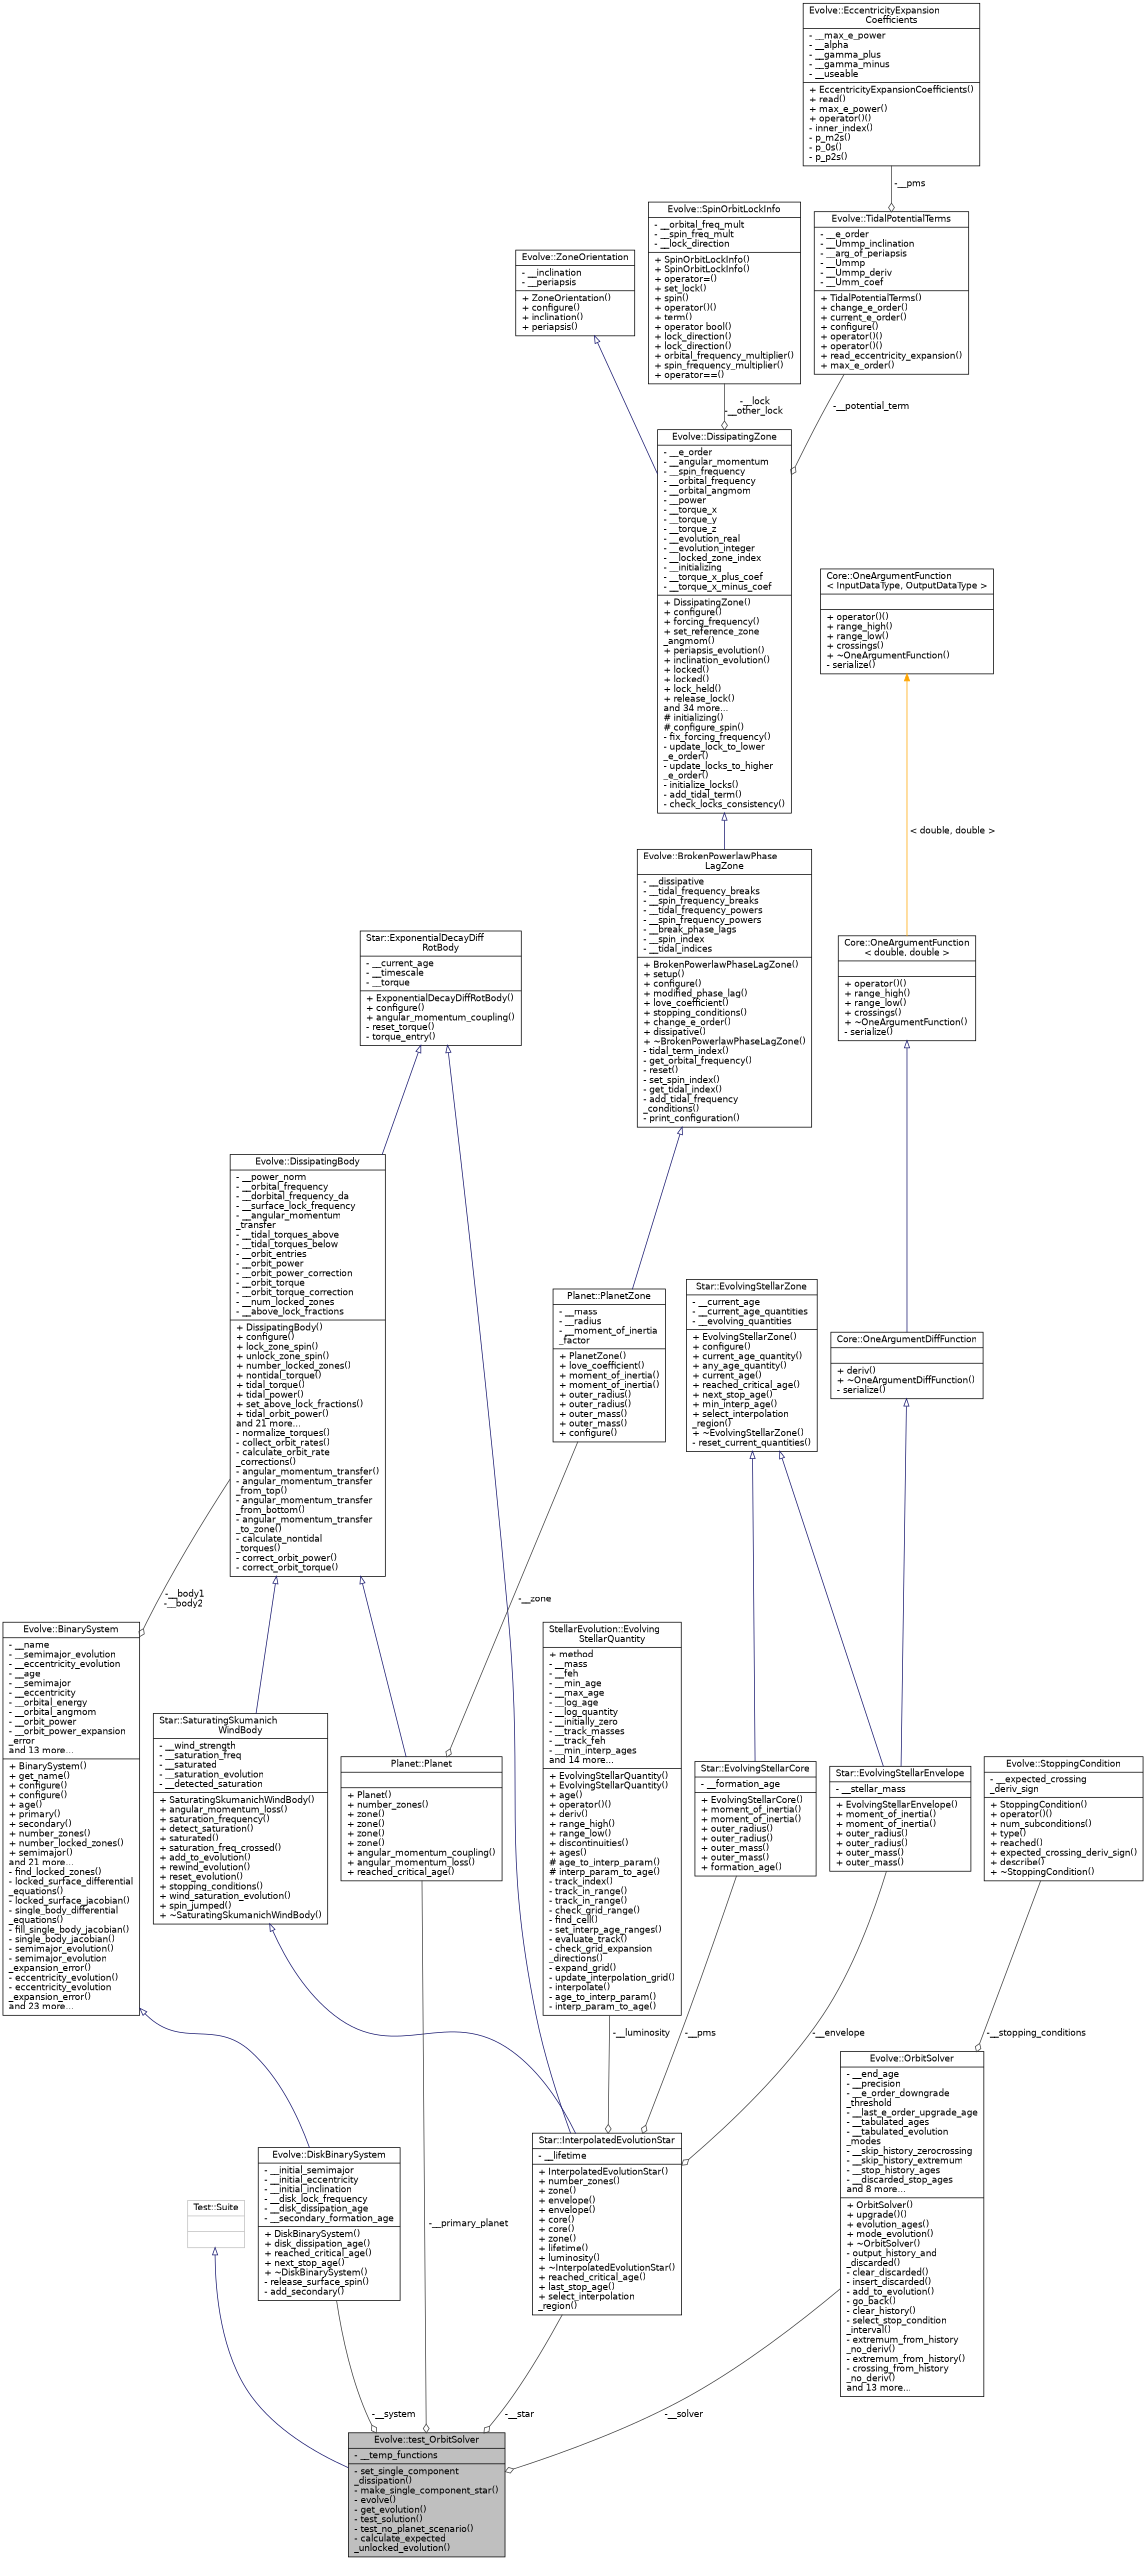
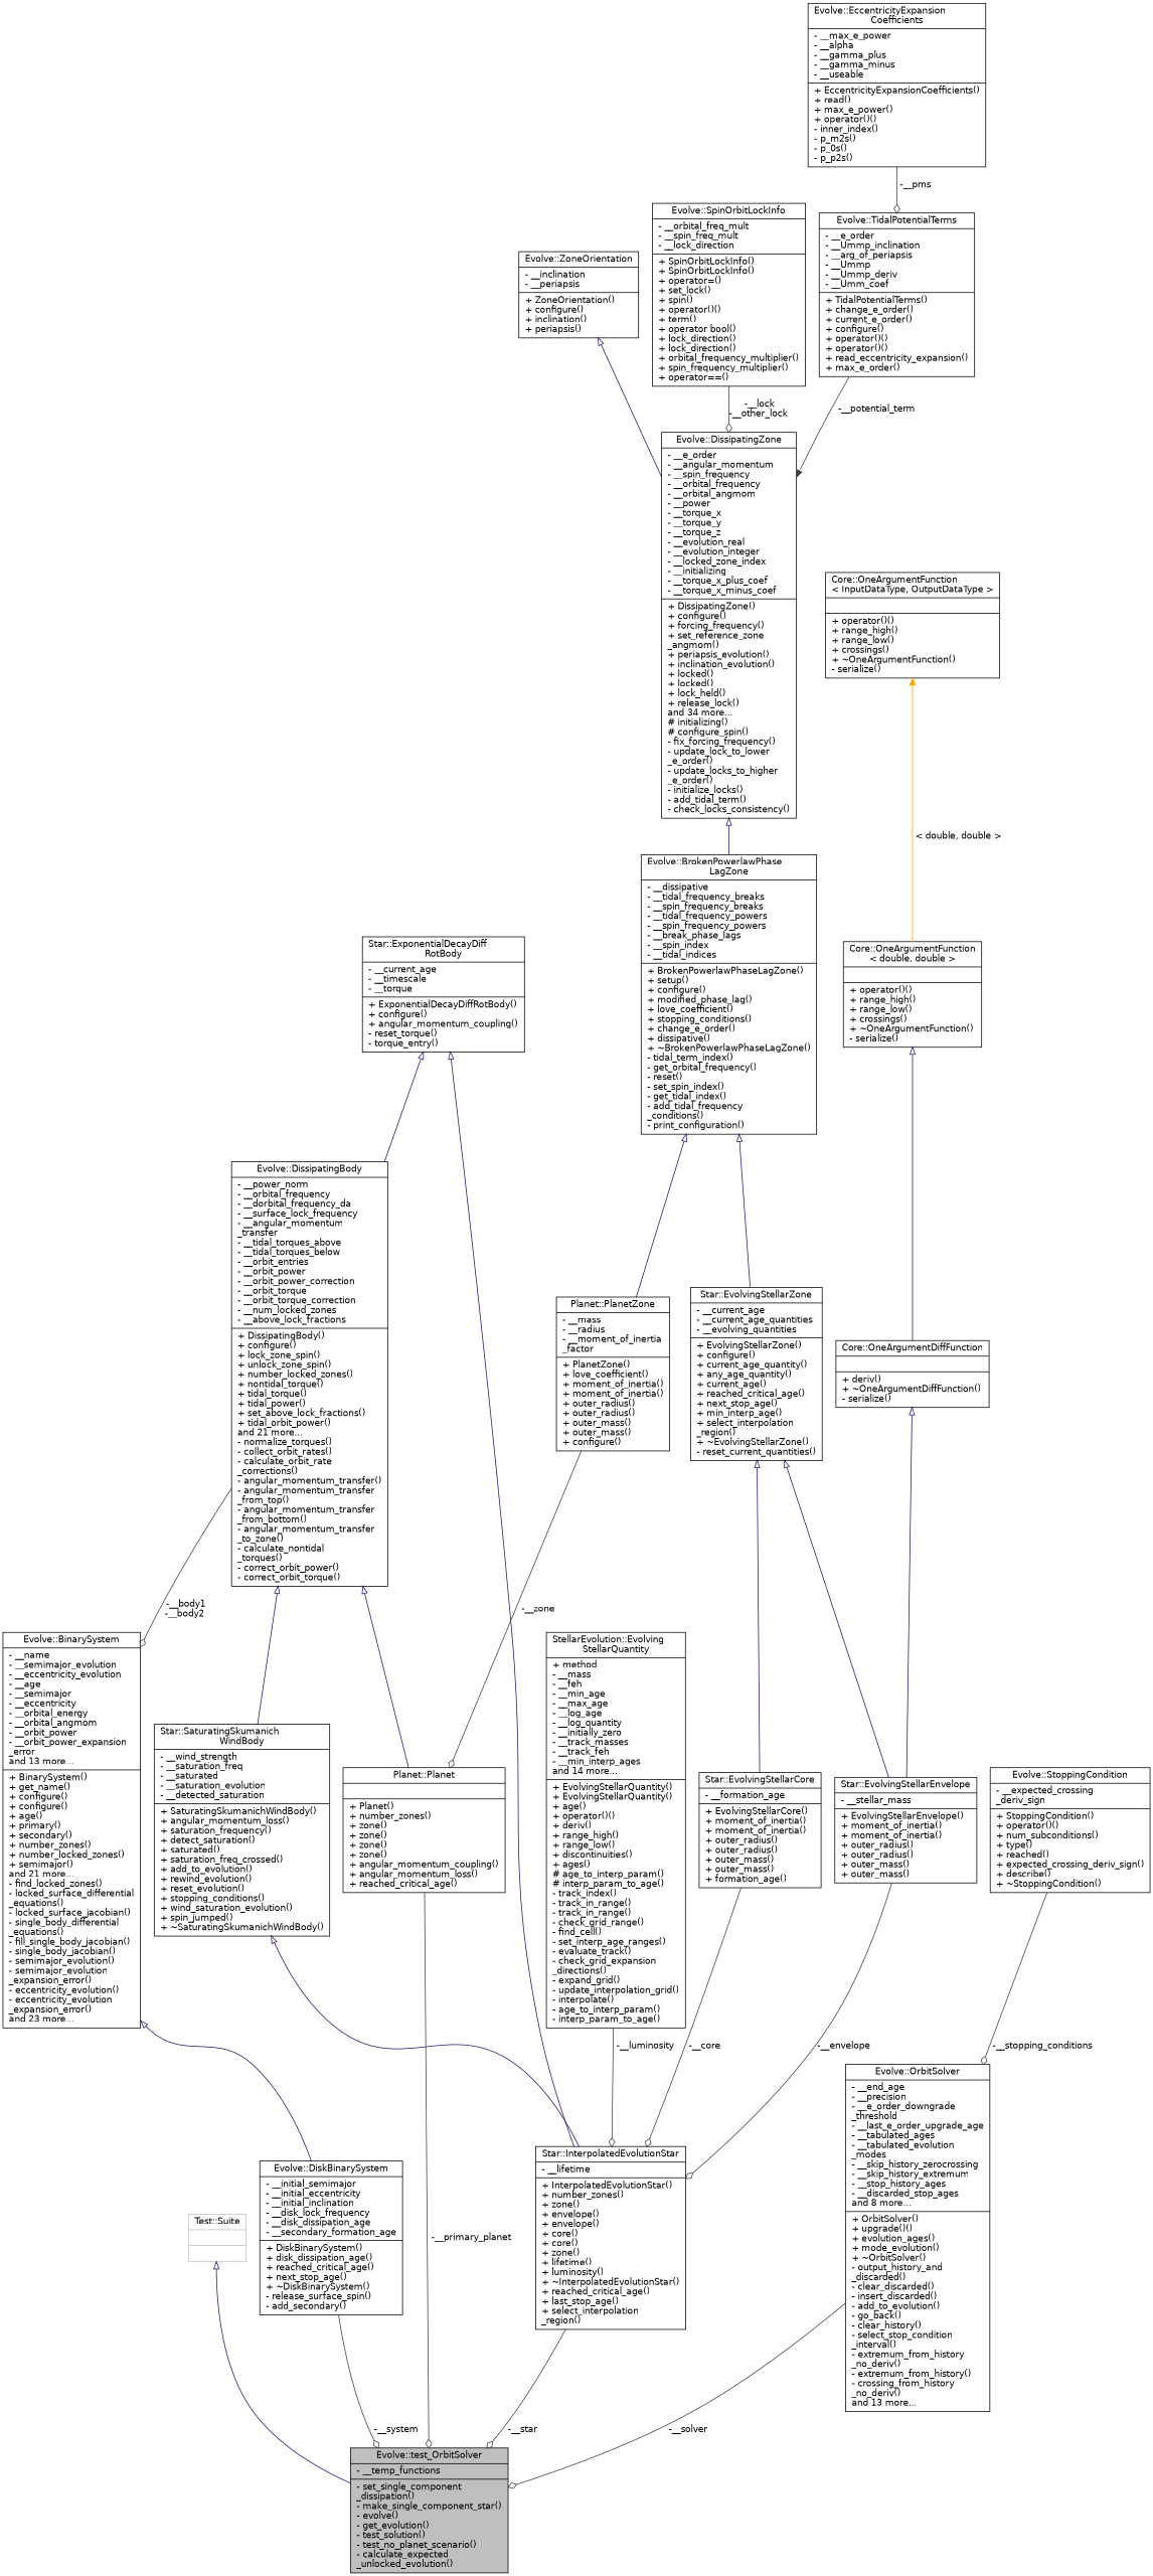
  digraph {
    node [color=black fillcolor=white fontname=Helvetica fontsize=12 shape=record style=filled]
    edge [arrowtail=onormal color=midnightblue dir=back fontname=Helvetica fontsize=12 labelfontname=Helvetica labelfontsize=12 style=solid]
    n1 [fillcolor=grey75 fontcolor=black height=0.2 label="{Evolve::test_OrbitSolver\n|- __temp_functions\l|- set_single_component\l_dissipation()\l- make_single_component_star()\l- evolve()\l- get_evolution()\l- test_solution()\l- test_no_planet_scenario()\l- calculate_expected\l_unlocked_evolution()\l}" width=0.4]
    n2 [color=grey75 height=0.2 label="{Test::Suite\n||}" width=0.4]
    n3 [height=0.2 label="{Star::InterpolatedEvolutionStar\n|- __lifetime\l|+ InterpolatedEvolutionStar()\l+ number_zones()\l+ zone()\l+ envelope()\l+ envelope()\l+ core()\l+ core()\l+ zone()\l+ lifetime()\l+ luminosity()\l+ ~InterpolatedEvolutionStar()\l+ reached_critical_age()\l+ last_stop_age()\l+ select_interpolation\l_region()\l}" width=0.4]
    n4 [height=0.2 label="{Star::SaturatingSkumanich\lWindBody\n|- __wind_strength\l- __saturation_freq\l- __saturated\l- __saturation_evolution\l- __detected_saturation\l|+ SaturatingSkumanichWindBody()\l+ angular_momentum_loss()\l+ saturation_frequency()\l+ detect_saturation()\l+ saturated()\l+ saturation_freq_crossed()\l+ add_to_evolution()\l+ rewind_evolution()\l+ reset_evolution()\l+ stopping_conditions()\l+ wind_saturation_evolution()\l+ spin_jumped()\l+ ~SaturatingSkumanichWindBody()\l}" width=0.4]
    n5 [height=0.2 label="{Evolve::DissipatingBody\n|- __power_norm\l- __orbital_frequency\l- __dorbital_frequency_da\l- __surface_lock_frequency\l- __angular_momentum\l_transfer\l- __tidal_torques_above\l- __tidal_torques_below\l- __orbit_entries\l- __orbit_power\l- __orbit_power_correction\l- __orbit_torque\l- __orbit_torque_correction\l- __num_locked_zones\l- __above_lock_fractions\l|+ DissipatingBody()\l+ configure()\l+ lock_zone_spin()\l+ unlock_zone_spin()\l+ number_locked_zones()\l+ nontidal_torque()\l+ tidal_torque()\l+ tidal_power()\l+ set_above_lock_fractions()\l+ tidal_orbit_power()\land 21 more...\l- normalize_torques()\l- collect_orbit_rates()\l- calculate_orbit_rate\l_corrections()\l- angular_momentum_transfer()\l- angular_momentum_transfer\l_from_top()\l- angular_momentum_transfer\l_from_bottom()\l- angular_momentum_transfer\l_to_zone()\l- calculate_nontidal\l_torques()\l- correct_orbit_power()\l- correct_orbit_torque()\l}" width=0.4]
    n6 [height=0.2 label="{Evolve::BinarySystem\n|- __name\l- __semimajor_evolution\l- __eccentricity_evolution\l- __age\l- __semimajor\l- __eccentricity\l- __orbital_energy\l- __orbital_angmom\l- __orbit_power\l- __orbit_power_expansion\l_error\land 13 more...\l|+ BinarySystem()\l+ get_name()\l+ configure()\l+ configure()\l+ age()\l+ primary()\l+ secondary()\l+ number_zones()\l+ number_locked_zones()\l+ semimajor()\land 21 more...\l- find_locked_zones()\l- locked_surface_differential\l_equations()\l- locked_surface_jacobian()\l- single_body_differential\l_equations()\l- fill_single_body_jacobian()\l- single_body_jacobian()\l- semimajor_evolution()\l- semimajor_evolution\l_expansion_error()\l- eccentricity_evolution()\l- eccentricity_evolution\l_expansion_error()\land 23 more...\l}" width=0.4]
    n7 [height=0.2 label="{Planet::Planet\n||+ Planet()\l+ number_zones()\l+ zone()\l+ zone()\l+ zone()\l+ zone()\l+ angular_momentum_coupling()\l+ angular_momentum_loss()\l+ reached_critical_age()\l}" width=0.4]
    n8 [height=0.2 label="{Star::ExponentialDecayDiff\lRotBody\n|- __current_age\l- __timescale\l- __torque\l|+ ExponentialDecayDiffRotBody()\l+ configure()\l+ angular_momentum_coupling()\l- reset_torque()\l- torque_entry()\l}" width=0.4]
    n9 [height=0.2 label="{Evolve::DiskBinarySystem\n|- __initial_semimajor\l- __initial_eccentricity\l- __initial_inclination\l- __disk_lock_frequency\l- __disk_dissipation_age\l- __secondary_formation_age\l|+ DiskBinarySystem()\l+ disk_dissipation_age()\l+ reached_critical_age()\l+ next_stop_age()\l+ ~DiskBinarySystem()\l- release_surface_spin()\l- add_secondary()\l}" width=0.4]
    n10 [height=0.2 label="{Star::EvolvingStellarCore\n|- __formation_age\l|+ EvolvingStellarCore()\l+ moment_of_inertia()\l+ moment_of_inertia()\l+ outer_radius()\l+ outer_radius()\l+ outer_mass()\l+ outer_mass()\l+ formation_age()\l}" width=0.4]
    n11 [height=0.2 label="{Star::EvolvingStellarZone\n|- __current_age\l- __current_age_quantities\l- __evolving_quantities\l|+ EvolvingStellarZone()\l+ configure()\l+ current_age_quantity()\l+ any_age_quantity()\l+ current_age()\l+ reached_critical_age()\l+ next_stop_age()\l+ min_interp_age()\l+ select_interpolation\l_region()\l+ ~EvolvingStellarZone()\l- reset_current_quantities()\l}" width=0.4]
    n12 [height=0.2 label="{Star::EvolvingStellarEnvelope\n|- __stellar_mass\l|+ EvolvingStellarEnvelope()\l+ moment_of_inertia()\l+ moment_of_inertia()\l+ outer_radius()\l+ outer_radius()\l+ outer_mass()\l+ outer_mass()\l}" width=0.4]
    n13 [height=0.2 label="{Evolve::BrokenPowerlawPhase\lLagZone\n|- __dissipative\l- __tidal_frequency_breaks\l- __spin_frequency_breaks\l- __tidal_frequency_powers\l- __spin_frequency_powers\l- __break_phase_lags\l- __spin_index\l- __tidal_indices\l|+ BrokenPowerlawPhaseLagZone()\l+ setup()\l+ configure()\l+ modified_phase_lag()\l+ love_coefficient()\l+ stopping_conditions()\l+ change_e_order()\l+ dissipative()\l+ ~BrokenPowerlawPhaseLagZone()\l- tidal_term_index()\l- get_orbital_frequency()\l- reset()\l- set_spin_index()\l- get_tidal_index()\l- add_tidal_frequency\l_conditions()\l- print_configuration()\l}" width=0.4]
    n14 [height=0.2 label="{Planet::PlanetZone\n|- __mass\l- __radius\l- __moment_of_inertia\l_factor\l|+ PlanetZone()\l+ love_coefficient()\l+ moment_of_inertia()\l+ moment_of_inertia()\l+ outer_radius()\l+ outer_radius()\l+ outer_mass()\l+ outer_mass()\l+ configure()\l}" width=0.4]
    n15 [height=0.2 label="{Evolve::DissipatingZone\n|- __e_order\l- __angular_momentum\l- __spin_frequency\l- __orbital_frequency\l- __orbital_angmom\l- __power\l- __torque_x\l- __torque_y\l- __torque_z\l- __evolution_real\l- __evolution_integer\l- __locked_zone_index\l- __initializing\l- __torque_x_plus_coef\l- __torque_x_minus_coef\l|+ DissipatingZone()\l+ configure()\l+ forcing_frequency()\l+ set_reference_zone\l_angmom()\l+ periapsis_evolution()\l+ inclination_evolution()\l+ locked()\l+ locked()\l+ lock_held()\l+ release_lock()\land 34 more...\l# initializing()\l# configure_spin()\l- fix_forcing_frequency()\l- update_lock_to_lower\l_e_order()\l- update_locks_to_higher\l_e_order()\l- initialize_locks()\l- add_tidal_term()\l- check_locks_consistency()\l}" width=0.4]
    n16 [height=0.2 label="{Evolve::ZoneOrientation\n|- __inclination\l- __periapsis\l|+ ZoneOrientation()\l+ configure()\l+ inclination()\l+ periapsis()\l}" width=0.4]
    n17 [height=0.2 label="{Evolve::SpinOrbitLockInfo\n|- __orbital_freq_mult\l- __spin_freq_mult\l- __lock_direction\l|+ SpinOrbitLockInfo()\l+ SpinOrbitLockInfo()\l+ operator=()\l+ set_lock()\l+ spin()\l+ operator()()\l+ term()\l+ operator bool()\l+ lock_direction()\l+ lock_direction()\l+ orbital_frequency_multiplier()\l+ spin_frequency_multiplier()\l+ operator==()\l}" width=0.4]
    n18 [height=0.2 label="{Evolve::TidalPotentialTerms\n|- __e_order\l- __Ummp_inclination\l- __arg_of_periapsis\l- __Ummp\l- __Ummp_deriv\l- __Umm_coef\l|+ TidalPotentialTerms()\l+ change_e_order()\l+ current_e_order()\l+ configure()\l+ operator()()\l+ operator()()\l+ read_eccentricity_expansion()\l+ max_e_order()\l}" width=0.4]
    n19 [height=0.2 label="{Evolve::EccentricityExpansion\lCoefficients\n|- __max_e_power\l- __alpha\l- __gamma_plus\l- __gamma_minus\l- __useable\l|+ EccentricityExpansionCoefficients()\l+ read()\l+ max_e_power()\l+ operator()()\l- inner_index()\l- p_m2s()\l- p_0s()\l- p_p2s()\l}" width=0.4]
    n20 [height=0.2 label="{StellarEvolution::Evolving\lStellarQuantity\n|+ method\l- __mass\l- __feh\l- __min_age\l- __max_age\l- __log_age\l- __log_quantity\l- __initially_zero\l- __track_masses\l- __track_feh\l- __min_interp_ages\land 14 more...\l|+ EvolvingStellarQuantity()\l+ EvolvingStellarQuantity()\l+ age()\l+ operator()()\l+ deriv()\l+ range_high()\l+ range_low()\l+ discontinuities()\l+ ages()\l# age_to_interp_param()\l# interp_param_to_age()\l- track_index()\l- track_in_range()\l- track_in_range()\l- check_grid_range()\l- find_cell()\l- set_interp_age_ranges()\l- evaluate_track()\l- check_grid_expansion\l_directions()\l- expand_grid()\l- update_interpolation_grid()\l- interpolate()\l- age_to_interp_param()\l- interp_param_to_age()\l}" width=0.4]
    n21 [height=0.2 label="{Core::OneArgumentDiffFunction\n||+ deriv()\l+ ~OneArgumentDiffFunction()\l- serialize()\l}" width=0.4]
    n22 [height=0.2 label="{Core::OneArgumentFunction\l\< double, double \>\n||+ operator()()\l+ range_high()\l+ range_low()\l+ crossings()\l+ ~OneArgumentFunction()\l- serialize()\l}" width=0.4]
    n23 [height=0.2 label="{Core::OneArgumentFunction\l\< InputDataType, OutputDataType \>\n||+ operator()()\l+ range_high()\l+ range_low()\l+ crossings()\l+ ~OneArgumentFunction()\l- serialize()\l}" width=0.4]
    n24 [height=0.2 label="{Evolve::OrbitSolver\n|- __end_age\l- __precision\l- __e_order_downgrade\l_threshold\l- __last_e_order_upgrade_age\l- __tabulated_ages\l- __tabulated_evolution\l_modes\l- __skip_history_zerocrossing\l- __skip_history_extremum\l- __stop_history_ages\l- __discarded_stop_ages\land 8 more...\l|+ OrbitSolver()\l+ upgrade()()\l+ evolution_ages()\l+ mode_evolution()\l+ ~OrbitSolver()\l- output_history_and\l_discarded()\l- clear_discarded()\l- insert_discarded()\l- add_to_evolution()\l- go_back()\l- clear_history()\l- select_stop_condition\l_interval()\l- extremum_from_history\l_no_deriv()\l- extremum_from_history()\l- crossing_from_history\l_no_deriv()\land 13 more...\l}" width=0.4]
    n25 [height=0.2 label="{Evolve::StoppingCondition\n|- __expected_crossing\l_deriv_sign\l|+ StoppingCondition()\l+ operator()()\l+ num_subconditions()\l+ type()\l+ reached()\l+ expected_crossing_deriv_sign()\l+ describe()\l+ ~StoppingCondition()\l}" width=0.4]
    n2 -> n1
    n3 -> n1 [arrowhead=odiamond color=grey25 label=" -__star" arrowtail="" dir=""]
    n4 -> n3
    n5 -> n4
    n5 -> n6 [arrowhead=odiamond color=grey25 label=" -__body1\n-__body2" arrowtail="" dir=""]
    n5 -> n7
    n6 -> n9
    n7 -> n1 [arrowhead=odiamond color=grey25 label=" -__primary_planet" arrowtail="" dir=""]
    n8 -> n3
    n8 -> n5
    n9 -> n1 [arrowhead=odiamond color=grey25 label=" -__system" arrowtail="" dir=""]
-   n10 -> n3 [arrowhead=odiamond color=grey25 label=" -__pms" arrowtail="" dir=""]
+   n10 -> n3 [arrowhead=odiamond color=grey25 label=" -__core" arrowtail="" dir=""]
    n11 -> n10
    n11 -> n12
    n12 -> n3 [arrowhead=odiamond color=grey25 label=" -__envelope" arrowtail="" dir=""]
+   n13 -> n11
    n13 -> n14
    n14 -> n7 [arrowhead=odiamond color=grey25 label=" -__zone" arrowtail="" dir=""]
    n15 -> n13
    n16 -> n15
    n17 -> n15 [arrowhead=odiamond color=grey25 label=" -__lock\n-__other_lock" arrowtail="" dir=""]
-   n18 -> n15 [arrowhead=odiamond color=grey25 label=" -__potential_term" arrowtail="" dir=""]
+   n18 -> n15 [arrowhead=normal color=grey25 label=" -__potential_term" arrowtail="" dir=""]
    n19 -> n18 [arrowhead=odiamond color=grey25 label=" -__pms" arrowtail="" dir=""]
    n20 -> n3 [arrowhead=odiamond color=grey25 label=" -__luminosity" arrowtail="" dir=""]
    n21 -> n12
    n22 -> n21
    n23 -> n22 [color=orange label=" \< double, double \>" arrowtail=""]
    n24 -> n1 [arrowhead=odiamond color=grey25 label=" -__solver" arrowtail="" dir=""]
    n25 -> n24 [arrowhead=odiamond color=grey25 label=" -__stopping_conditions" arrowtail="" dir=""]
  }
